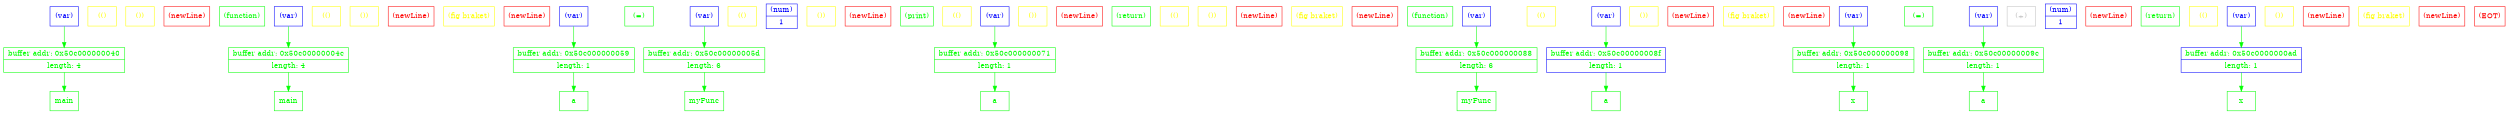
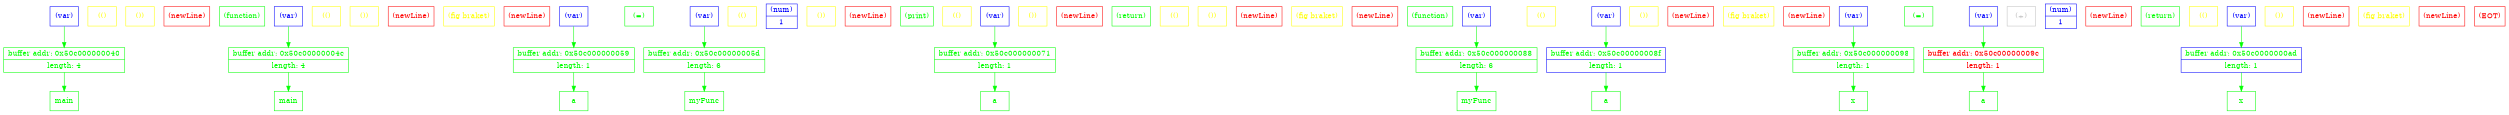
  digraph {
    newrank=true
    rankdir=TB
    node [color=green fontcolor=green shape=record]
    edge [color=green headport=n tailport=s]
    n1 [color=blue fontcolor=blue label="{ (var) }"]
    n2 [color=yellow fontcolor=yellow label="{ (() }"]
    n3 [color=yellow fontcolor=yellow label="{ ()) }"]
    n4 [color=red fontcolor=red label="{ (newLine) }"]
    n5 [label="{ (function) }"]
    n6 [color=blue fontcolor=blue label="{ (var) }"]
    n7 [color=yellow fontcolor=yellow label="{ (() }"]
    n8 [color=yellow fontcolor=yellow label="{ ()) }"]
    n9 [color=red fontcolor=red label="{ (newLine) }"]
    n10 [color=yellow fontcolor=yellow label="{ (fig braket) }"]
    n11 [color=red fontcolor=red label="{ (newLine) }"]
    n12 [color=blue fontcolor=blue label="{ (var) }"]
    n13 [label="{ (=) }"]
    n14 [color=blue fontcolor=blue label="{ (var) }"]
    n15 [color=yellow fontcolor=yellow label="{ (() }"]
    n16 [color=blue fontcolor=blue label="{ (num) | 1 }"]
    n17 [color=yellow fontcolor=yellow label="{ ()) }"]
    n18 [color=red fontcolor=red label="{ (newLine) }"]
    n19 [label="{ (print) }"]
    n20 [color=yellow fontcolor=yellow label="{ (() }"]
    n21 [color=blue fontcolor=blue label="{ (var) }"]
    n22 [color=yellow fontcolor=yellow label="{ ()) }"]
    n23 [color=red fontcolor=red label="{ (newLine) }"]
    n24 [label="{ (return) }"]
    n25 [color=yellow fontcolor=yellow label="{ (() }"]
    n26 [color=yellow fontcolor=yellow label="{ ()) }"]
    n27 [color=red fontcolor=red label="{ (newLine) }"]
    n28 [color=yellow fontcolor=yellow label="{ (fig braket) }"]
    n29 [color=red fontcolor=red label="{ (newLine) }"]
    n30 [label="{ (function) }"]
    n31 [color=blue fontcolor=blue label="{ (var) }"]
    n32 [color=yellow fontcolor=yellow label="{ (() }"]
    n33 [color=blue fontcolor=blue label="{ (var) }"]
    n34 [color=yellow fontcolor=yellow label="{ ()) }"]
    n35 [color=red fontcolor=red label="{ (newLine) }"]
    n36 [color=yellow fontcolor=yellow label="{ (fig braket) }"]
    n37 [color=red fontcolor=red label="{ (newLine) }"]
    n38 [color=blue fontcolor=blue label="{ (var) }"]
    n39 [label="{ (=) }"]
    n40 [color=blue fontcolor=blue label="{ (var) }"]
    n41 [color=grey fontcolor=grey label="{ (+) }"]
    n42 [color=blue fontcolor=blue label="{ (num) | 1 }"]
    n43 [color=red fontcolor=red label="{ (newLine) }"]
    n44 [label="{ (return) }"]
    n45 [color=yellow fontcolor=yellow label="{ (() }"]
    n46 [color=blue fontcolor=blue label="{ (var) }"]
    n47 [color=yellow fontcolor=yellow label="{ ()) }"]
    n48 [color=red fontcolor=red label="{ (newLine) }"]
    n49 [color=yellow fontcolor=yellow label="{ (fig braket) }"]
    n50 [color=red fontcolor=red label="{ (newLine) }"]
    n51 [color=red fontcolor=red label="{ (EOT) }"]
    n52 [label="         { buffer addr: 0x50c000000040 | length: 4 }"]
    n53 [label="         { buffer addr: 0x50c00000004c | length: 4 }"]
    n54 [label="         { buffer addr: 0x50c000000059 | length: 1 }"]
    n55 [label="         { buffer addr: 0x50c00000005d | length: 6 }"]
    n56 [label="         { buffer addr: 0x50c000000071 | length: 1 }"]
    n57 [label="         { buffer addr: 0x50c000000088 | length: 6 }"]
    n58 [color=blue label="         { buffer addr: 0x50c00000008f | length: 1 }"]
    n59 [label="         { buffer addr: 0x50c000000098 | length: 1 }"]
-   n60 [label="         { buffer addr: 0x50c00000009c | length: 1 }"]
+   n60 [fontcolor=red label="         { buffer addr: 0x50c00000009c | length: 1 }"]
    n61 [color=blue label="         { buffer addr: 0x50c0000000ad | length: 1 }"]
    n62 [label="{ main }"]
    n63 [label="{ main }"]
    n64 [label="{ a }"]
    n65 [label="{ myFunc }"]
    n66 [label="{ a }"]
    n67 [label="{ myFunc }"]
    n68 [label="{ a }"]
    n69 [label="{ x }"]
    n70 [label="{ a }"]
    n71 [label="{ x }"]
    subgraph sub_1 {
      rank=same
      n1
      n2
      n3
      n4
      n5
      n6
      n7
      n8
      n9
      n10
      n11
      n12
      n13
      n14
      n15
      n16
      n17
      n18
      n19
      n20
      n21
      n22
      n23
      n24
      n25
      n26
      n27
      n28
      n29
      n30
      n31
      n32
      n33
      n34
      n35
      n36
      n37
      n38
      n39
      n40
      n41
      n42
      n43
      n44
      n45
      n46
      n47
      n48
      n49
      n50
      n51
    }
    subgraph sub_2 {
      rank=same
      n52
      n53
      n54
      n55
      n56
      n57
      n58
      n59
      n60
      n61
    }
    subgraph sub_3 {
      rank=same
      n62
      n63
      n64
      n65
      n66
      n67
      n68
      n69
      n70
      n71
    }
    n1 -> n52
    n6 -> n53
    n12 -> n54
    n14 -> n55
    n21 -> n56
    n31 -> n57
    n33 -> n58
    n38 -> n59
    n40 -> n60
    n46 -> n61
    n52 -> n62
    n53 -> n63
    n54 -> n64
    n55 -> n65
    n56 -> n66
    n57 -> n67
    n58 -> n68
    n59 -> n69
    n60 -> n70
    n61 -> n71
  }
